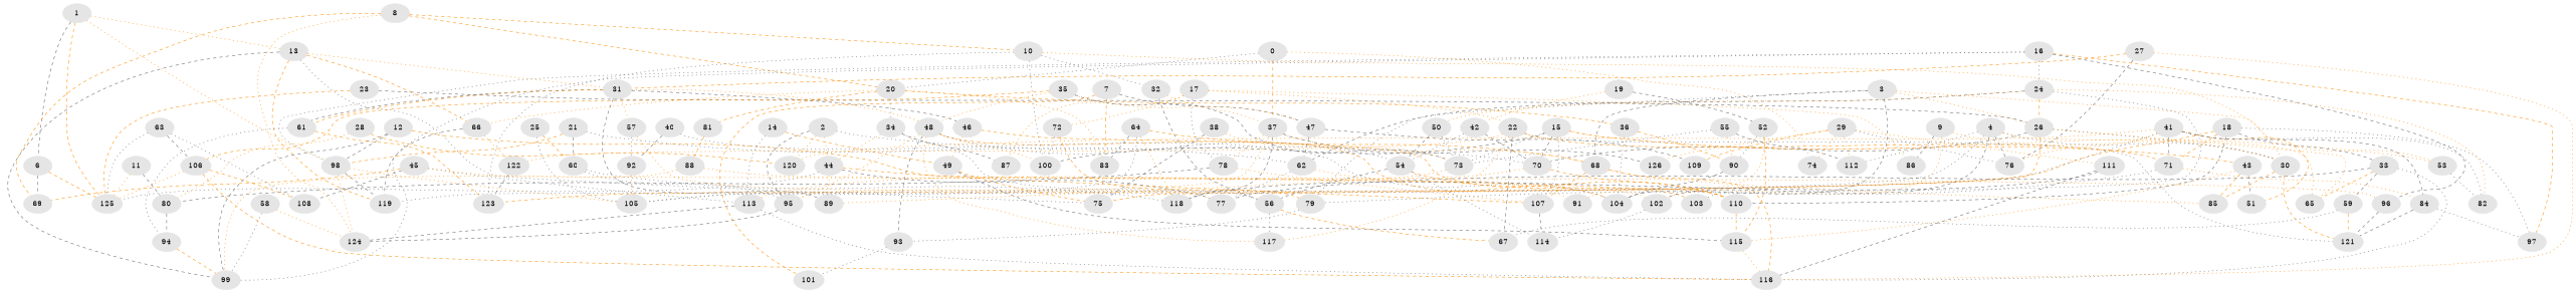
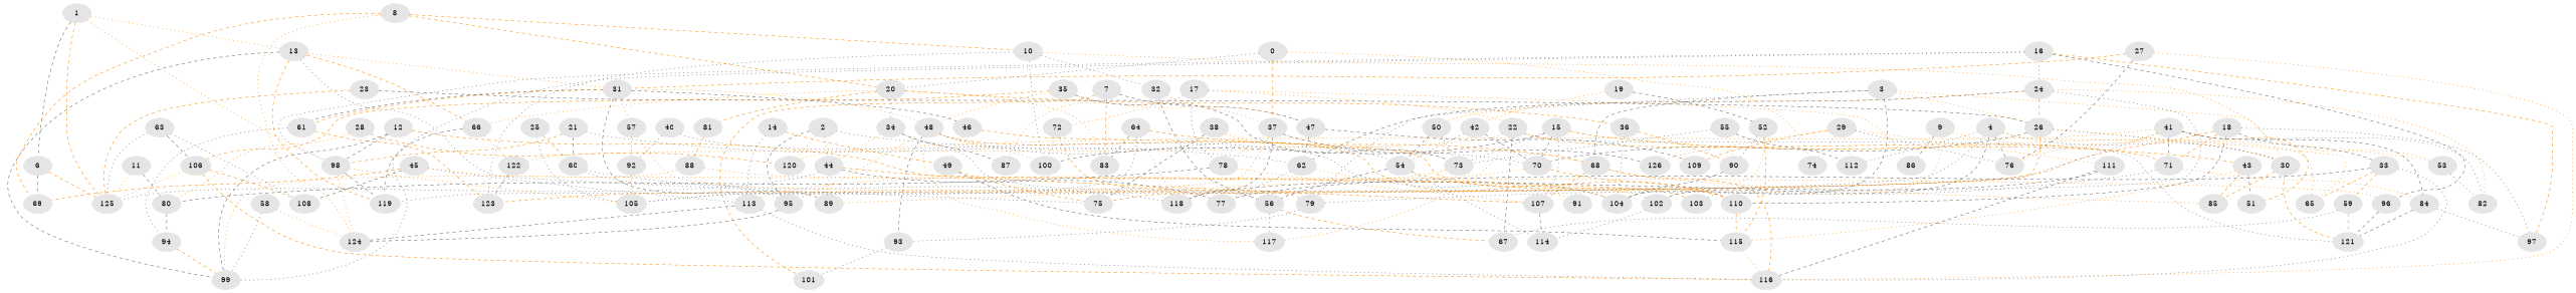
  graph {
    node [color=gray90 style=filled]
    edge [color=darkorange style=dotted]
    1
    6
    13
    98
    125
    69
    119
    99
    31
    66
    75
    124
    105
    2
    44
    70
    95
    120
    103
    89
    77
    113
    110
    3
    26
    53
    68
    79
    104
    30
    65
    82
    107
    116
    85
    93
    4
    76
    102
    112
    121
    114
    n43 [label=0]
    20
    37
    74
    83
    34
    36
    81
    78
    126
    118
    7
    47
    101
    62
    109
    8
    10
    32
    100
    123
    9
    86
    56
    11
    80
    94
    12
    46
    48
    57
    61
    122
    14
    49
    115
    15
    43
    73
    51
    16
    24
    96
    97
    50
    17
    22
    72
    87
    71
    67
    117
    18
    33
    59
    84
    19
    42
    52
    54
    90
    91
    88
    21
    60
    23
    25
    27
    28
    29
    111
    92
    35
    106
    108
    38
    40
    41
    45
    55
    58
    63
    64
    1 -- 6 [color=gray40 style=dashed]
    1 -- 13
    1 -- 98
    1 -- 125 [style=dashed]
    6 -- 125 [style=dashed]
    6 -- 69 [color=gray40 style=dashed]
    13 -- 119 [style=dashed]
    13 -- 99 [color=gray40 style=dashed]
    13 -- 31
    13 -- 66 [style=dashed]
    13 -- 75 [color=gray40]
    98 -- 119 [color=gray40 style=dashed]
    98 -- 124
    98 -- 105
    31 -- 89 [color=gray40 style=dashed]
    31 -- 46 [color=gray40 style=dashed]
    31 -- 48
    31 -- 57
    31 -- 61 [color=gray40 style=dashed]
    31 -- 61 [style=dashed]
    66 -- 119 [color=gray40 style=dashed]
    66 -- 122
    2 -- 44
    2 -- 70 [color=gray40]
    2 -- 95 [color=gray40 style=dashed]
    2 -- 120
    44 -- 125 [color=gray40]
    44 -- 103 [style=dashed]
    44 -- 89
    44 -- 77 [color=gray40 style=dashed]
    70 -- 113
    70 -- 110 [style=dashed]
    95 -- 124 [color=gray40 style=dashed]
    113 -- 124 [color=gray40 style=dashed]
    113 -- 116 [color=gray40]
    110 -- 115 [style=dashed]
    3 -- 26
    3 -- 53
    3 -- 68 [color=gray40 style=dashed]
    3 -- 79 [color=gray40]
    3 -- 104 [color=gray40 style=dashed]
    26 -- 75 [style=dashed]
    26 -- 70 [color=gray40 style=dashed]
    26 -- 30 [color=gray40]
    26 -- 65
    53 -- 82 [color=gray40]
    68 -- 107 [style=dashed]
    68 -- 116 [style=dashed]
    68 -- 85
    79 -- 93 [color=gray40]
    30 -- 85 [style=dashed]
    30 -- 121 [style=dashed]
    107 -- 114 [color=gray40 style=dashed]
    93 -- 101 [color=gray40]
    4 -- 119 [color=gray40]
    4 -- 30 [color=gray40]
    4 -- 65
    4 -- 76 [color=gray40 style=dashed]
    4 -- 102 [color=gray40 style=dashed]
    4 -- 112 [color=gray40]
    102 -- 114 [color=gray40]
    n43 -- 20 [color=gray40]
    n43 -- 37 [style=dashed]
    n43 -- 74
    20 -- 66
    20 -- 83
    20 -- 34 [color=gray40]
    20 -- 36 [style=dashed]
    20 -- 81 [style=dashed]
    37 -- 95
    37 -- 68
    37 -- 78
    37 -- 126 [color=gray40 style=dashed]
    37 -- 118 [color=gray40 style=dashed]
    34 -- 44
    34 -- 56 [color=gray40]
    34 -- 87 [color=gray40 style=dashed]
    36 -- 104 [color=gray40]
    36 -- 90 [style=dashed]
    81 -- 88 [style=dashed]
    78 -- 107
    78 -- 80 [color=gray40 style=dashed]
    7 -- 83 [style=dashed]
    7 -- 47 [color=gray40 style=dashed]
    7 -- 101 [style=dashed]
    47 -- 62 [color=gray40 style=dashed]
    47 -- 109 [color=gray40 style=dashed]
    62 -- 77 [color=gray40]
    62 -- 91
    8 -- 69 [style=dashed]
    8 -- 124
    8 -- 20 [style=dashed]
    8 -- 10 [style=dashed]
    10 -- 30
    10 -- 32 [color=gray40]
    10 -- 100 [color=gray40]
    10 -- 123 [color=gray40]
    32 -- 37
    32 -- 56 [color=gray40 style=dashed]
    9 -- 30
    9 -- 102
    9 -- 86 [color=gray40 style=dashed]
    56 -- 67 [style=dashed]
    56 -- 117 [color=gray40]
    11 -- 125
    11 -- 80 [color=gray40 style=dashed]
    80 -- 94 [color=gray40 style=dashed]
    94 -- 99 [style=dashed]
    12 -- 98 [color=gray40 style=dashed]
    12 -- 99 [color=gray40 style=dashed]
    12 -- 107 [style=dashed]
    46 -- 110 [style=dashed]
    46 -- 49
    48 -- 95
    48 -- 104 [style=dashed]
    48 -- 93 [color=gray40 style=dashed]
    48 -- 100
    48 -- 117
    48 -- 54 [color=gray40]
    57 -- 77
    57 -- 92 [color=gray40]
    61 -- 123 [style=dashed]
    61 -- 94 [color=gray40]
    122 -- 123 [color=gray40 style=dashed]
    14 -- 113 [color=gray40]
    14 -- 49 [style=dashed]
    49 -- 75 [style=dashed]
    49 -- 115 [color=gray40 style=dashed]
    115 -- 116
    15 -- 70 [color=gray40 style=dashed]
    15 -- 53
    15 -- 107 [color=gray40]
    15 -- 100 [color=gray40 style=dashed]
    15 -- 43 [style=dashed]
    15 -- 73 [color=gray40]
    43 -- 85 [style=dashed]
    43 -- 115
    43 -- 51 [color=gray40 style=dashed]
    73 -- 89
    16 -- 98 [color=gray40]
    16 -- 99 [color=gray40]
    16 -- 24 [color=gray40]
    16 -- 96 [color=gray40 style=dashed]
    16 -- 97 [style=dashed]
    24 -- 103 [color=gray40]
    24 -- 26 [style=dashed]
    24 -- 82
    24 -- 62 [color=gray40 style=dashed]
    24 -- 50
    96 -- 121 [color=gray40 style=dashed]
    50 -- 73 [color=gray40]
    50 -- 54 [color=gray40 style=dashed]
    17 -- 78 [color=gray40]
    17 -- 86
    17 -- 22
    17 -- 72
    17 -- 87
    22 -- 121 [color=gray40]
    22 -- 122
    22 -- 71 [style=dashed]
    22 -- 67 [color=gray40 style=dashed]
    22 -- 117
    72 -- 79 [style=dashed]
    72 -- 100 [color=gray40]
    71 -- 79 [color=gray40]
    71 -- 84
    18 -- 110 [color=gray40 style=dashed]
    18 -- 123 [style=dashed]
    18 -- 97 [color=gray40]
    18 -- 71 [style=dashed]
    18 -- 33 [color=gray40 style=dashed]
    33 -- 77 [color=gray40 style=dashed]
    33 -- 65 [style=dashed]
    33 -- 116 [color=gray40]
-   33 -- 59 [color=gray40 style=dashed]
+   33 -- 59 [style=dashed]
    59 -- 121 [style=dashed]
    59 -- 67 [color=gray40]
    84 -- 121 [color=gray40 style=dashed]
    84 -- 97 [color=gray40]
    19 -- 42
    19 -- 52 [color=gray40 style=dashed]
    42 -- 70 [color=gray40 style=dashed]
    42 -- 54 [color=gray40]
    52 -- 115 [style=dashed]
    52 -- 90 [color=gray40]
    52 -- 91
    54 -- 110 [style=dashed]
    54 -- 114 [color=gray40]
    54 -- 56 [color=gray40 style=dashed]
    90 -- 104 [color=gray40 style=dashed]
    88 -- 99
    88 -- 102
    21 -- 98 [style=dashed]
    21 -- 62 [color=gray40]
    21 -- 60 [color=gray40 style=dashed]
    60 -- 95 [color=gray40]
    60 -- 118 [color=gray40]
    23 -- 125 [style=dashed]
    23 -- 26 [color=gray40 style=dashed]
    25 -- 105 [color=gray40]
    25 -- 60 [style=dashed]
    27 -- 31 [style=dashed]
    27 -- 116
    27 -- 76 [color=gray40 style=dashed]
    28 -- 120 [style=dashed]
    28 -- 80
    29 -- 76 [color=gray40]
    29 -- 112
    29 -- 74
    29 -- 126
    29 -- 109 [style=dashed]
    29 -- 111
    111 -- 116 [color=gray40 style=dashed]
    111 -- 118 [color=gray40 style=dashed]
    92 -- 105
    35 -- 47
    35 -- 48
    35 -- 73 [color=gray40 style=dashed]
    35 -- 106 [style=dashed]
    106 -- 125
    106 -- 116 [style=dashed]
    106 -- 108 [style=dashed]
    38 -- 75 [color=gray40 style=dashed]
    38 -- 73
    40 -- 104 [color=gray40]
-   40 -- 92 [color=gray40 style=dashed]
+   40 -- 92 [color=gray40]
    41 -- 105 [color=gray40]
    41 -- 120
    41 -- 82 [color=gray40]
    41 -- 76
    41 -- 51 [style=dashed]
    41 -- 71 [color=gray40 style=dashed]
    41 -- 84 [color=gray40 style=dashed]
    45 -- 69 [style=dashed]
    45 -- 113 [color=gray40]
    45 -- 96
    45 -- 108 [color=gray40 style=dashed]
    55 -- 112 [color=gray40 style=dashed]
    55 -- 73 [color=gray40]
    55 -- 90
    58 -- 99 [color=gray40]
    58 -- 124
    63 -- 125 [color=gray40]
    63 -- 106 [color=gray40 style=dashed]
    63 -- 108 [color=gray40]
    64 -- 105 [color=gray40]
    64 -- 68 [style=dashed]
    64 -- 83 [color=gray40 style=dashed]
    64 -- 118
  }
